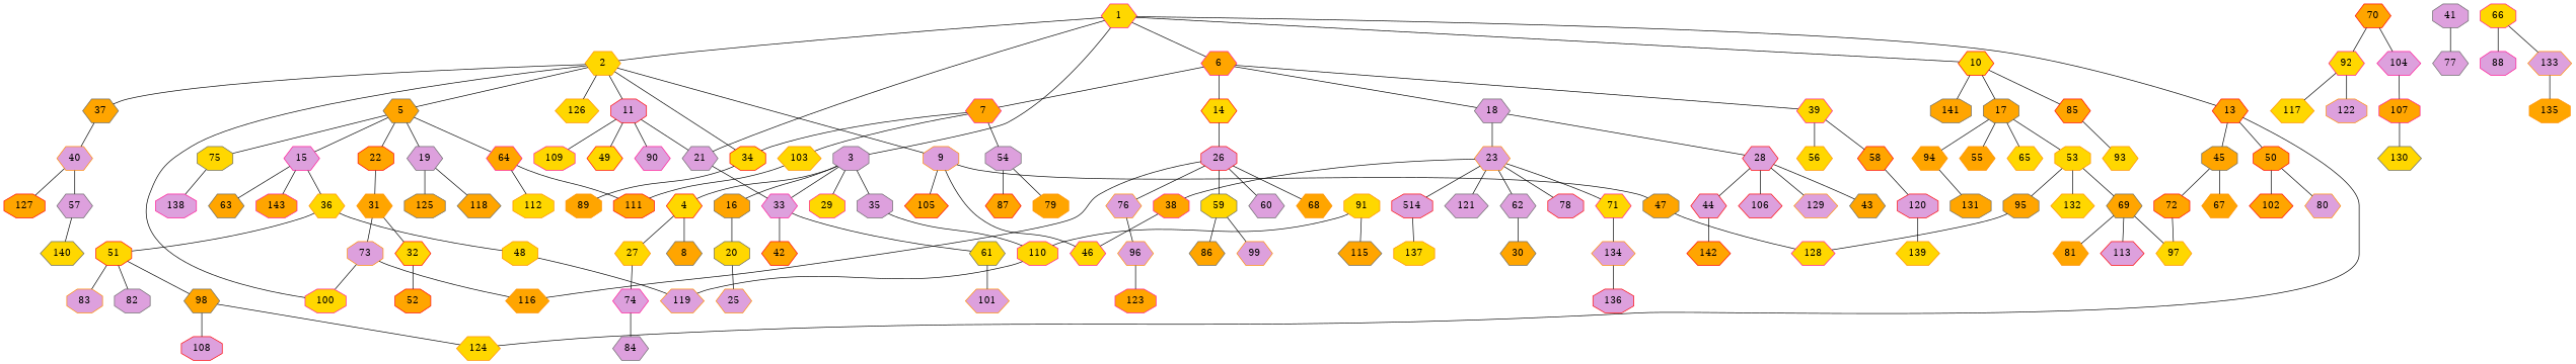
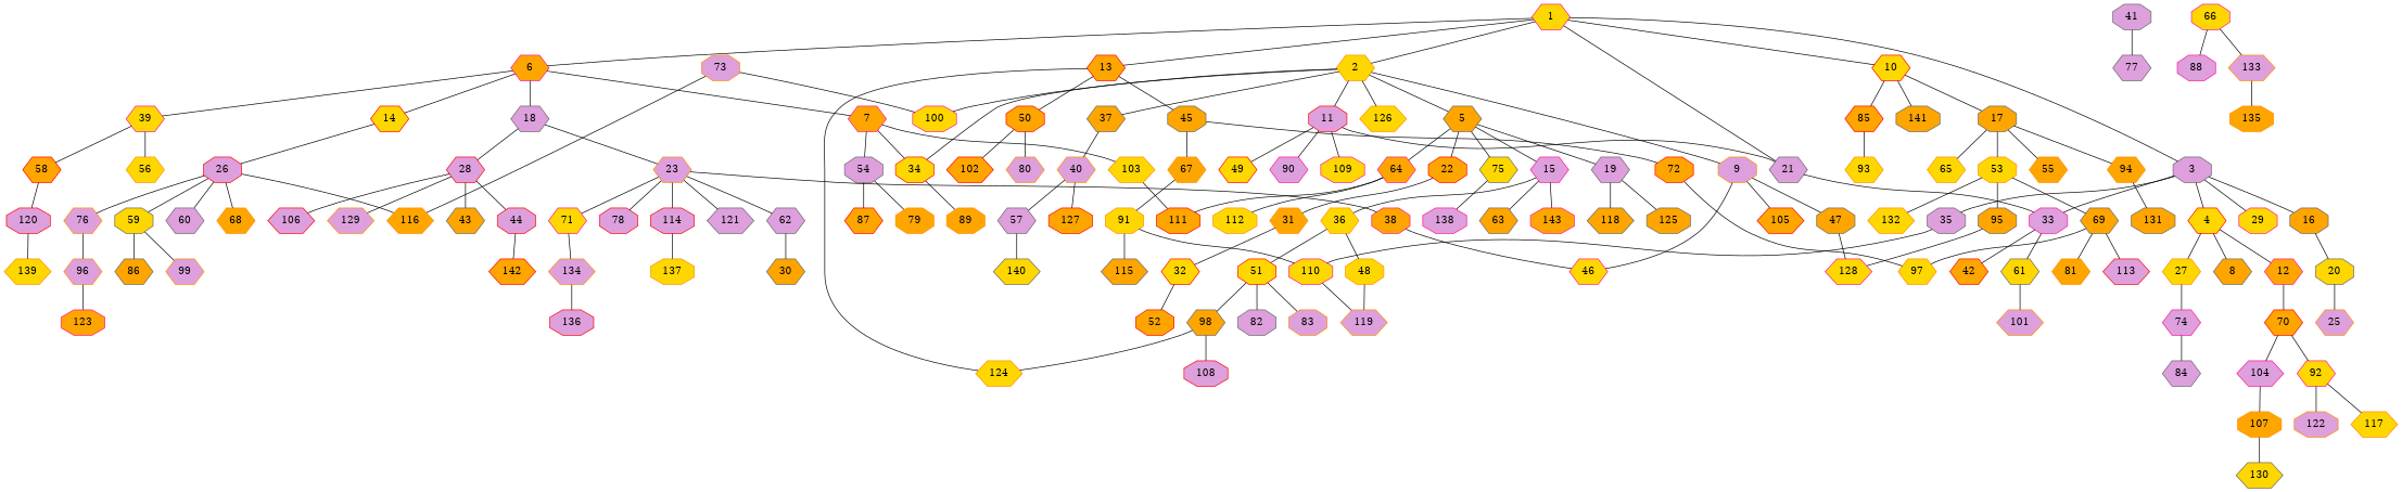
  graph {
    node [color=darkorange fillcolor=orange shape=hexagon style=filled]
    1 [color=deeppink fillcolor=gold]
    2 [fillcolor=gold]
    3 [color=gray40 fillcolor=plum shape=octagon]
    6 [color=deeppink]
    10 [color=red fillcolor=gold]
    13 [color=red]
    21 [color=gray40 fillcolor=plum]
    5 [color=gray40]
    9 [fillcolor=plum shape=octagon]
    11 [color=red fillcolor=plum shape=octagon]
    34 [color=red fillcolor=gold shape=octagon]
    37 [color=gray40]
    100 [color=deeppink fillcolor=gold shape=octagon]
    126 [fillcolor=gold]
    4 [color=red fillcolor=gold]
    16 [color=gray40 shape=octagon]
    29 [color=deeppink fillcolor=gold shape=octagon]
-   33 [color=deeppink fillcolor=plum]
+   33 [color=deeppink fillcolor=plum shape=octagon]
    35 [color=gray40 fillcolor=plum shape=octagon]
    7 [color=deeppink]
    14 [color=red fillcolor=gold]
    18 [color=gray40 fillcolor=plum]
    39 [color=deeppink fillcolor=gold]
    17 [color=gray40 shape=octagon]
    85 [color=red]
    141 [color=gray40 shape=octagon]
    45 [color=gray40 shape=octagon]
    50 [color=red shape=octagon]
    124 [fillcolor=gold]
    15 [color=deeppink fillcolor=plum]
    19 [color=gray40 fillcolor=plum]
    22 [color=red shape=octagon]
    64 [color=deeppink]
-   75 [color=gray40 fillcolor=gold shape=octagon]
+   75 [color=gray40 fillcolor=gold]
    46 [color=deeppink fillcolor=gold]
    47 [color=gray40 shape=octagon]
    105 [color=red]
    49 [color=red fillcolor=gold]
    90 [color=deeppink fillcolor=plum]
    109 [color=deeppink fillcolor=gold shape=octagon]
    89 [shape=octagon]
    40 [fillcolor=plum]
    8 [color=gray40]
+   12 [color=deeppink]
    27 [fillcolor=gold]
    20 [color=gray40 fillcolor=gold shape=octagon]
    42 [color=red]
    61 [color=gray40 fillcolor=gold]
    110 [color=deeppink fillcolor=gold shape=octagon]
    70 [color=red]
    74 [color=deeppink fillcolor=plum]
    36 [fillcolor=gold]
    63 [color=gray40]
    143 [color=deeppink shape=octagon]
    118 [color=gray40]
    125 [color=gray40 shape=octagon]
    31
    111 [color=red shape=octagon]
    112 [fillcolor=gold shape=octagon]
    138 [color=deeppink fillcolor=plum shape=octagon]
    54 [color=gray40 fillcolor=plum shape=octagon]
    103 [fillcolor=gold]
    26 [color=red fillcolor=plum shape=octagon]
    23 [fillcolor=plum]
    28 [color=red fillcolor=plum]
    56 [fillcolor=gold]
    58 [color=red]
    79 [shape=octagon]
    87 [color=red]
    128 [color=deeppink fillcolor=gold]
    53 [fillcolor=gold shape=octagon]
    55
    65 [fillcolor=gold]
    94
    93 [fillcolor=gold]
    92 [color=deeppink fillcolor=gold]
    104 [color=deeppink fillcolor=plum]
    67
    72 [color=red shape=octagon]
    80 [fillcolor=plum]
    102 [color=red]
    59 [color=gray40 fillcolor=gold shape=octagon]
    60 [color=gray40 fillcolor=plum]
    68
    76 [fillcolor=plum]
    116
    48 [fillcolor=gold shape=octagon]
    51 [color=red fillcolor=gold shape=octagon]
    25 [fillcolor=plum]
    69 [color=gray40]
    95 [color=gray40 shape=octagon]
    132 [fillcolor=gold]
    131 [color=gray40 shape=octagon]
    38 [color=deeppink shape=octagon]
    62 [color=gray40 fillcolor=plum]
    71 [color=deeppink fillcolor=gold]
    78 [color=red fillcolor=plum shape=octagon]
-   114 [color=red fillcolor=plum shape=octagon label=514]
+   114 [color=red fillcolor=plum shape=octagon]
    121 [color=gray40 fillcolor=plum]
    43 [color=gray40]
-   44 [color=red fillcolor=plum]
+   44 [color=red fillcolor=plum shape=octagon]
    106 [color=red fillcolor=plum]
    129 [fillcolor=plum]
    32 [color=red fillcolor=gold]
    73 [fillcolor=plum shape=octagon]
    30 [color=gray40]
    134 [fillcolor=plum]
    137 [fillcolor=gold shape=octagon]
    41 [color=gray40 fillcolor=plum shape=octagon]
    77 [color=gray40 fillcolor=plum]
    66 [color=deeppink fillcolor=gold shape=octagon]
    88 [color=deeppink fillcolor=plum shape=octagon]
    133 [fillcolor=plum]
    86 [color=gray40]
    99 [fillcolor=plum]
    96 [fillcolor=plum]
    84 [color=gray40 fillcolor=plum]
    142 [color=red]
    52 [color=red shape=octagon]
    101 [fillcolor=plum]
    119 [fillcolor=plum]
    82 [color=gray40 fillcolor=plum shape=octagon]
    83 [fillcolor=plum shape=octagon]
    98 [color=gray40]
    57 [color=gray40 fillcolor=plum]
    127 [color=red shape=octagon]
    120 [color=red fillcolor=plum shape=octagon]
    140 [color=gray40 fillcolor=gold]
    91 [fillcolor=gold shape=octagon]
    97 [fillcolor=gold]
    108 [color=red fillcolor=plum shape=octagon]
    81
    113 [color=red fillcolor=plum]
    139 [fillcolor=gold]
    135 [shape=octagon]
    115 [color=gray40]
    117 [fillcolor=gold]
    122 [fillcolor=plum shape=octagon]
-   107 [color=deeppink shape=octagon]
+   107 [shape=octagon]
    136 [color=red fillcolor=plum shape=octagon]
    123 [color=deeppink shape=octagon]
    130 [color=gray40 fillcolor=gold]
    1 -- 2
    1 -- 3
    1 -- 6
    1 -- 10
    1 -- 13
    1 -- 21
    2 -- 5
    2 -- 9
    2 -- 11
    2 -- 34
    2 -- 37
    2 -- 100
    2 -- 126
    3 -- 4
    3 -- 16
    3 -- 29
    3 -- 33
    3 -- 35
    6 -- 7
    6 -- 14
    6 -- 18
    6 -- 39
    10 -- 17
    10 -- 85
    10 -- 141
    13 -- 45
    13 -- 50
    13 -- 124
    21 -- 33
    5 -- 15
    5 -- 19
    5 -- 22
    5 -- 64
    5 -- 75
    9 -- 46
    9 -- 47
    9 -- 105
    11 -- 21
    11 -- 49
    11 -- 90
    11 -- 109
    34 -- 89
    37 -- 40
    4 -- 8
+   4 -- 12
    4 -- 27
    16 -- 20
    33 -- 42
    33 -- 61
    35 -- 110
    7 -- 34
    7 -- 54
    7 -- 103
    14 -- 26
    18 -- 23
    18 -- 28
    39 -- 56
    39 -- 58
    17 -- 53
    17 -- 55
    17 -- 65
    17 -- 94
    85 -- 93
    45 -- 67
    45 -- 72
    50 -- 80
    50 -- 102
    15 -- 36
    15 -- 63
    15 -- 143
    19 -- 118
    19 -- 125
    22 -- 31
    64 -- 111
    64 -- 112
    75 -- 138
    47 -- 128
    40 -- 57
    40 -- 127
+   12 -- 70
    27 -- 74
    20 -- 25
    61 -- 101
    110 -- 119
    70 -- 92
    70 -- 104
    74 -- 84
    36 -- 48
    36 -- 51
    31 -- 32
-   31 -- 73
    54 -- 79
    54 -- 87
    103 -- 111
    26 -- 59
    26 -- 60
    26 -- 68
    26 -- 76
    26 -- 116
    23 -- 38
    23 -- 62
    23 -- 71
    23 -- 78
    23 -- 114
    23 -- 121
    28 -- 43
    28 -- 44
    28 -- 106
    28 -- 129
    58 -- 120
    53 -- 69
    53 -- 95
    53 -- 132
    94 -- 131
    92 -- 117
    92 -- 122
    104 -- 107
+   67 -- 91
    72 -- 97
    59 -- 86
    59 -- 99
    76 -- 96
    48 -- 119
    51 -- 82
    51 -- 83
    51 -- 98
    69 -- 97
    69 -- 81
    69 -- 113
    95 -- 128
    38 -- 46
    62 -- 30
    71 -- 134
    114 -- 137
    44 -- 142
    32 -- 52
    73 -- 100
    73 -- 116
    134 -- 136
    41 -- 77
    66 -- 88
    66 -- 133
    133 -- 135
    96 -- 123
    98 -- 124
    98 -- 108
    57 -- 140
    120 -- 139
    91 -- 110
    91 -- 115
    107 -- 130
  }
